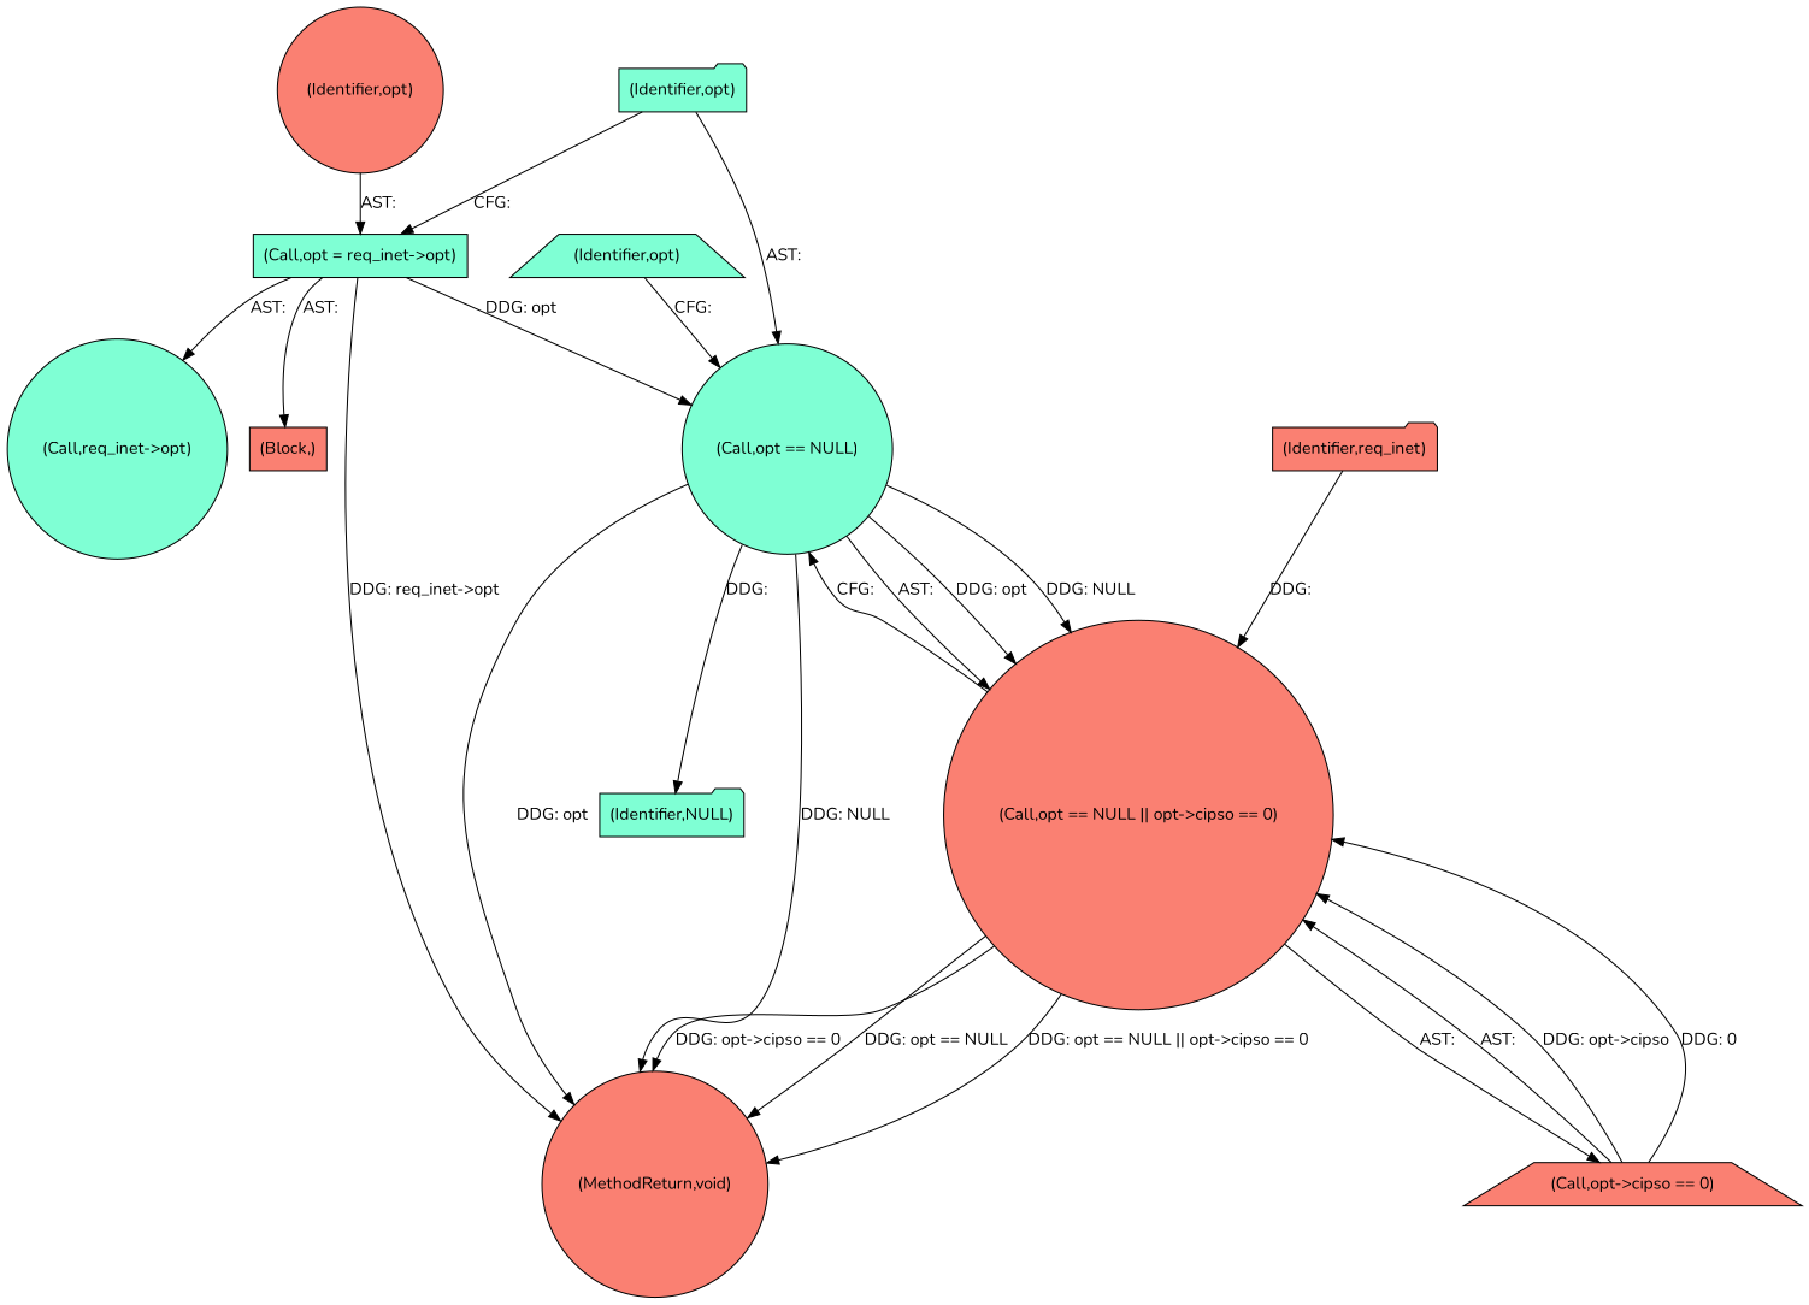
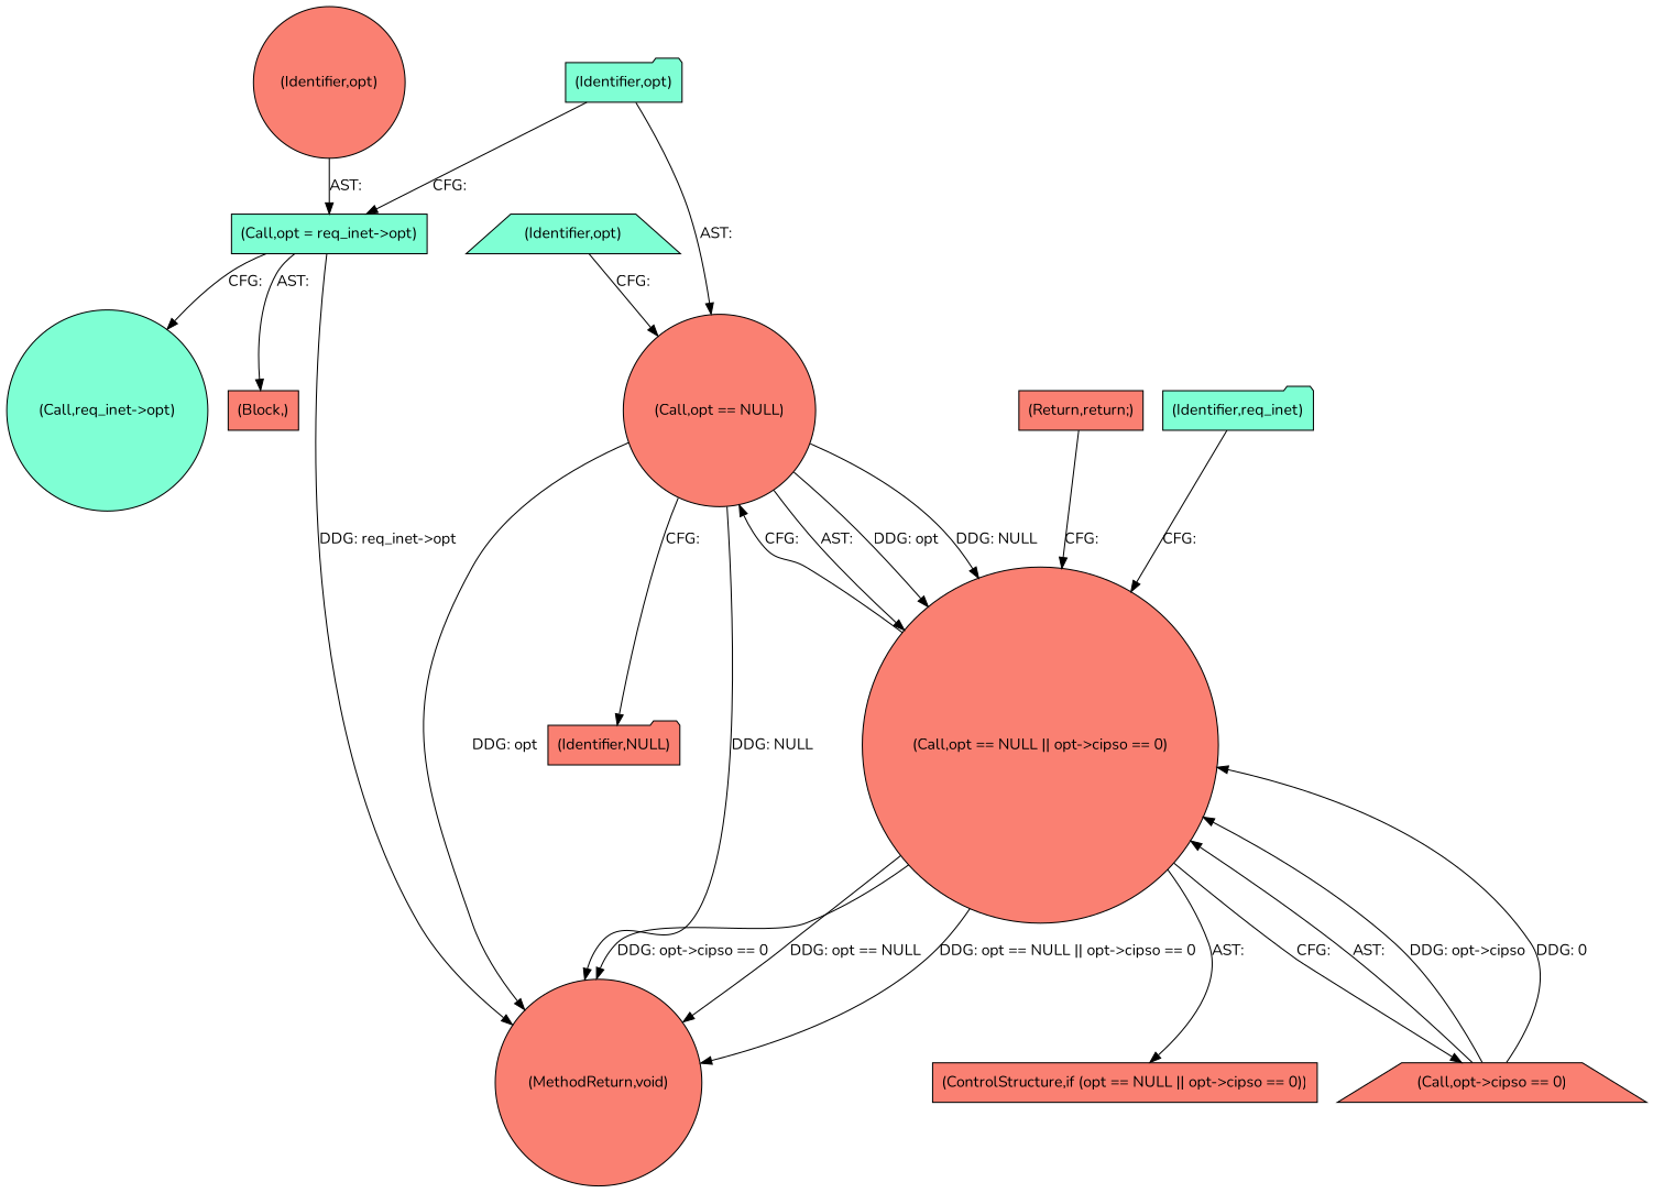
  digraph {
    fontname=Nunito
    node [fillcolor=salmon fontname=Nunito shape=circle style=filled]
    edge [fontname=Nunito]
    n1 [fillcolor=aquamarine label="(Call,opt = req_inet->opt)" shape=box]
-   n2 [fillcolor=aquamarine label="(Call,opt == NULL)"]
+   n2 [label="(Call,opt == NULL)"]
    n3 [label="(MethodReturn,void)"]
    n4 [fillcolor=aquamarine label="(Call,req_inet->opt)"]
    n5 [label="(Block,)" shape=box]
    n6 [label="(Call,opt == NULL || opt->cipso == 0)"]
-   n7 [fillcolor=aquamarine label="(Identifier,NULL)" shape=folder]
+   n7 [label="(Identifier,NULL)" shape=folder]
    n8 [label="(Call,opt->cipso == 0)" shape=trapezium]
+   n9 [label="(ControlStructure,if (opt == NULL || opt->cipso == 0))" shape=box]
+   n10 [label="(Return,return;)" shape=box]
    n11 [label="(Identifier,opt)"]
    n12 [fillcolor=aquamarine label="(Identifier,opt)" shape=folder]
    n13 [fillcolor=aquamarine label="(Identifier,opt)" shape=trapezium]
-   n14 [label="(Identifier,req_inet)" shape=folder]
-   n1 -> n2 [label="DDG: opt"]
+   n14 [fillcolor=aquamarine label="(Identifier,req_inet)" shape=folder]
    n1 -> n3 [label="DDG: req_inet->opt"]
-   n1 -> n4 [label="AST: "]
+   n1 -> n4 [label="CFG: "]
    n1 -> n5 [label="AST: "]
    n2 -> n3 [label="DDG: opt"]
    n2 -> n3 [label="DDG: NULL"]
    n2 -> n6 [label="AST: "]
    n2 -> n6 [label="DDG: opt"]
    n2 -> n6 [label="DDG: NULL"]
-   n2 -> n7 [label="DDG: "]
+   n2 -> n7 [label="CFG: "]
    n6 -> n2 [label="CFG: "]
    n6 -> n3 [label="DDG: opt == NULL || opt->cipso == 0"]
    n6 -> n3 [label="DDG: opt->cipso == 0"]
    n6 -> n3 [label="DDG: opt == NULL"]
-   n6 -> n8 [label="AST: "]
+   n6 -> n8 [label="CFG: "]
+   n6 -> n9 [label="AST: "]
    n8 -> n6 [label="AST: "]
    n8 -> n6 [label="DDG: opt->cipso"]
    n8 -> n6 [label="DDG: 0"]
+   n10 -> n6 [label="CFG: "]
    n11 -> n1 [label="AST: "]
    n12 -> n1 [label="CFG: "]
    n12 -> n2 [label="AST: "]
    n13 -> n2 [label="CFG: "]
-   n14 -> n6 [label="DDG: "]
+   n14 -> n6 [label="CFG: "]
  }
